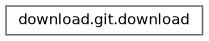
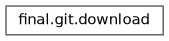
  digraph {
    rankdir=LR
    fontname="DejaVu Sans"
-   n1 [color=grey40 fillcolor=white fontname="DejaVu Sans" fontsize=10 height=0.2 label="download.git.download" shape=box style=filled width=0.4]
+   n1 [color=grey40 fillcolor=white fontname="DejaVu Sans" fontsize=10 height=0.2 label="final.git.download" shape=box style=filled width=0.4]
  }
